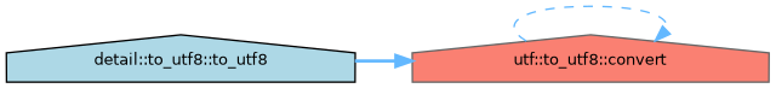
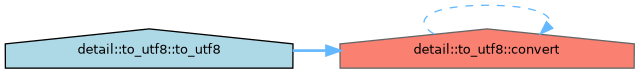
  digraph {
    rankdir=LR
    node [fontname=Helvetica fontsize=10 shape=house style=filled]
    edge [color=steelblue1 fontname=Helvetica fontsize=10 labelfontname=Helvetica labelfontsize=10]
    n1 [color=black fillcolor=lightblue fontcolor=black height=0.2 label="detail::to_utf8::to_utf8" width=0.4]
-   n2 [color=gray40 fillcolor=salmon height=0.2 label="utf::to_utf8::convert" width=0.4]
+   n2 [color=gray40 fillcolor=salmon height=0.2 label="detail::to_utf8::convert" width=0.4]
    n1 -> n2 [style=bold]
    n2 -> n2 [style=dashed]
  }
